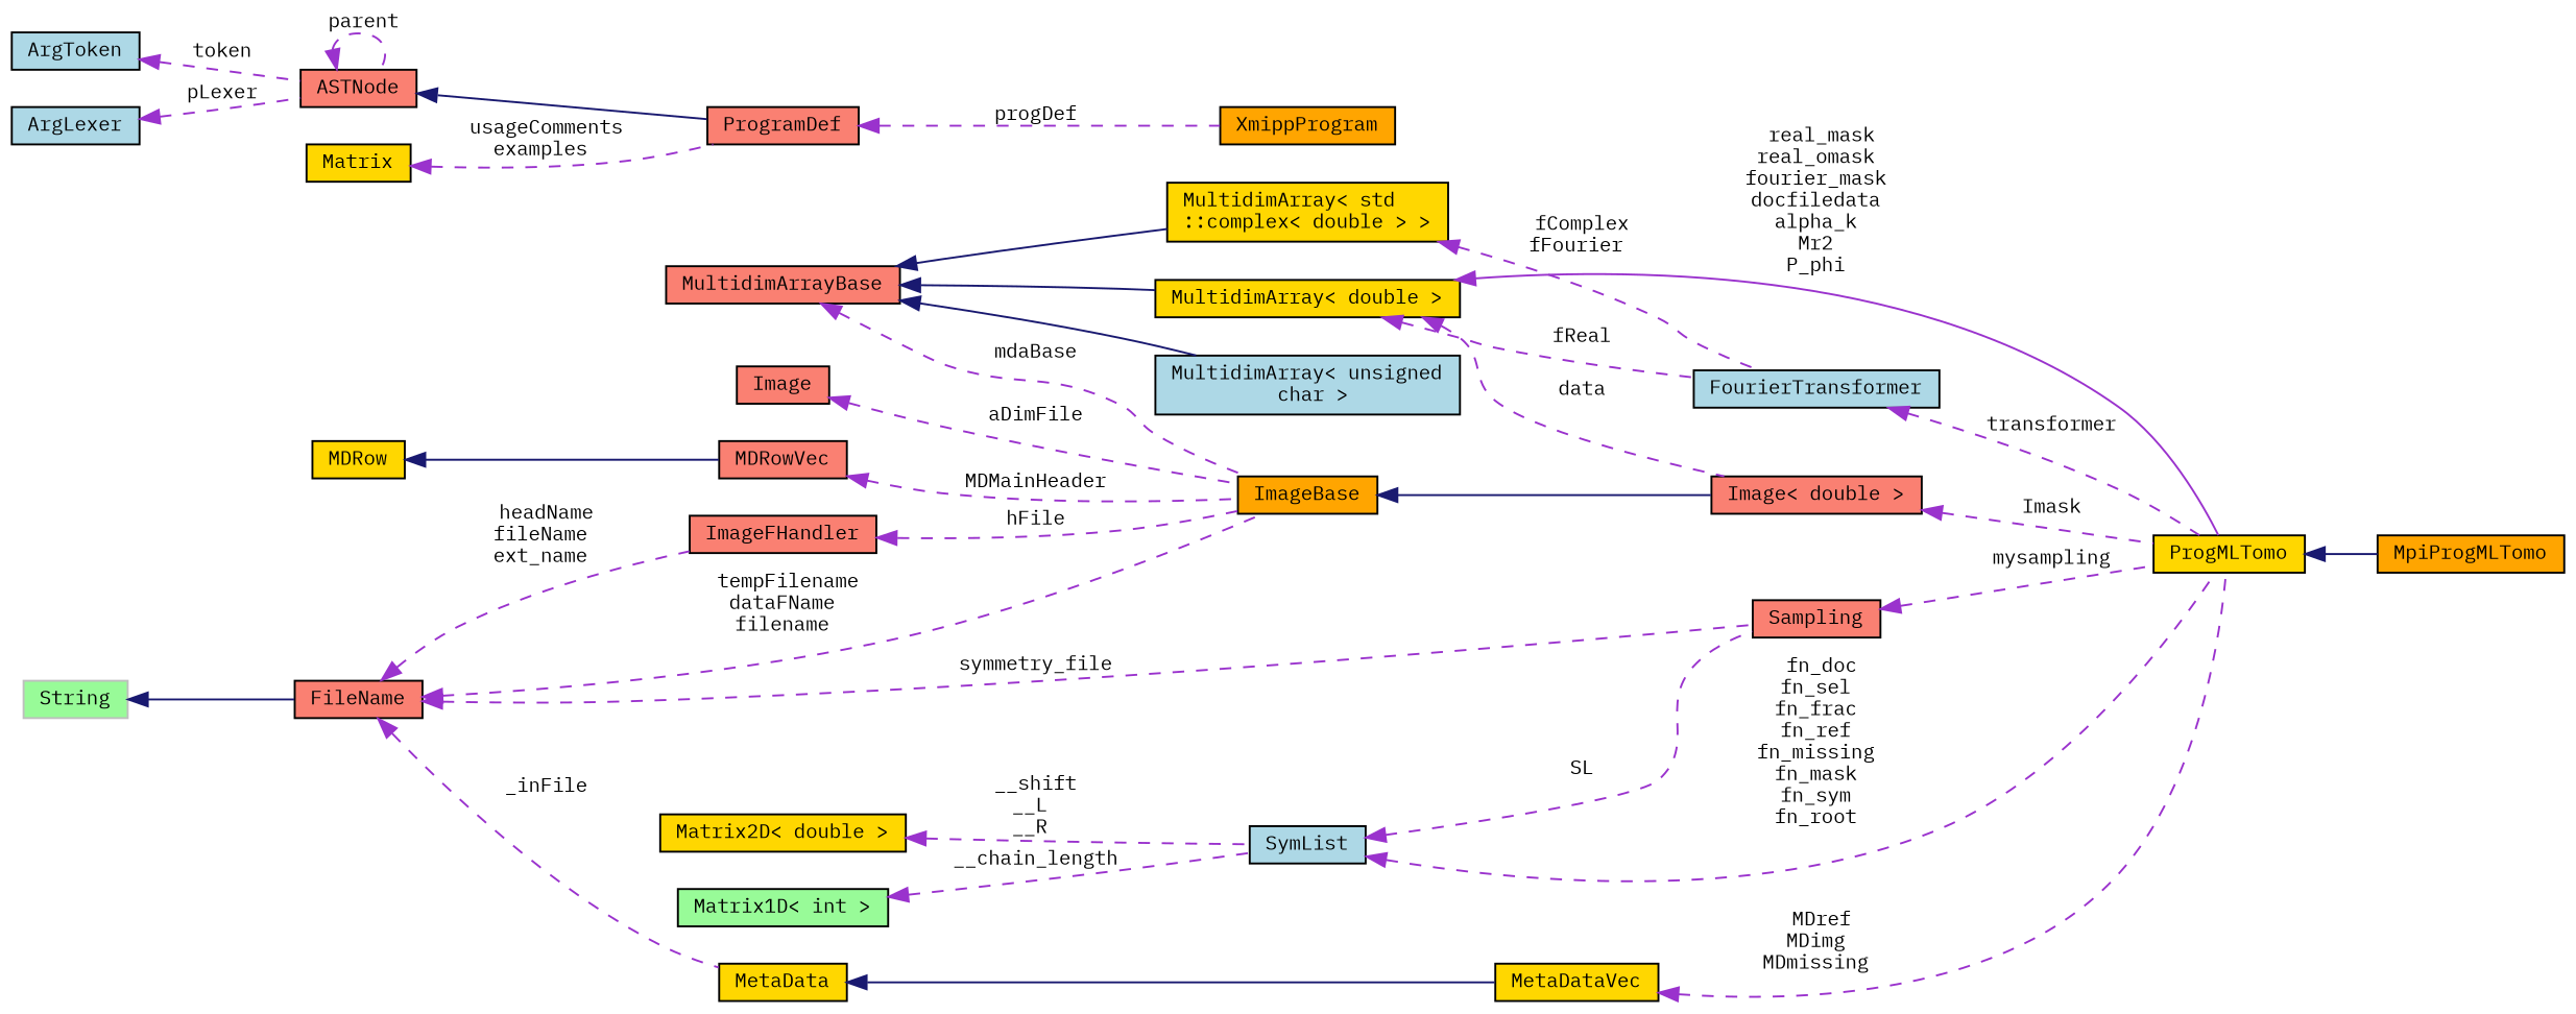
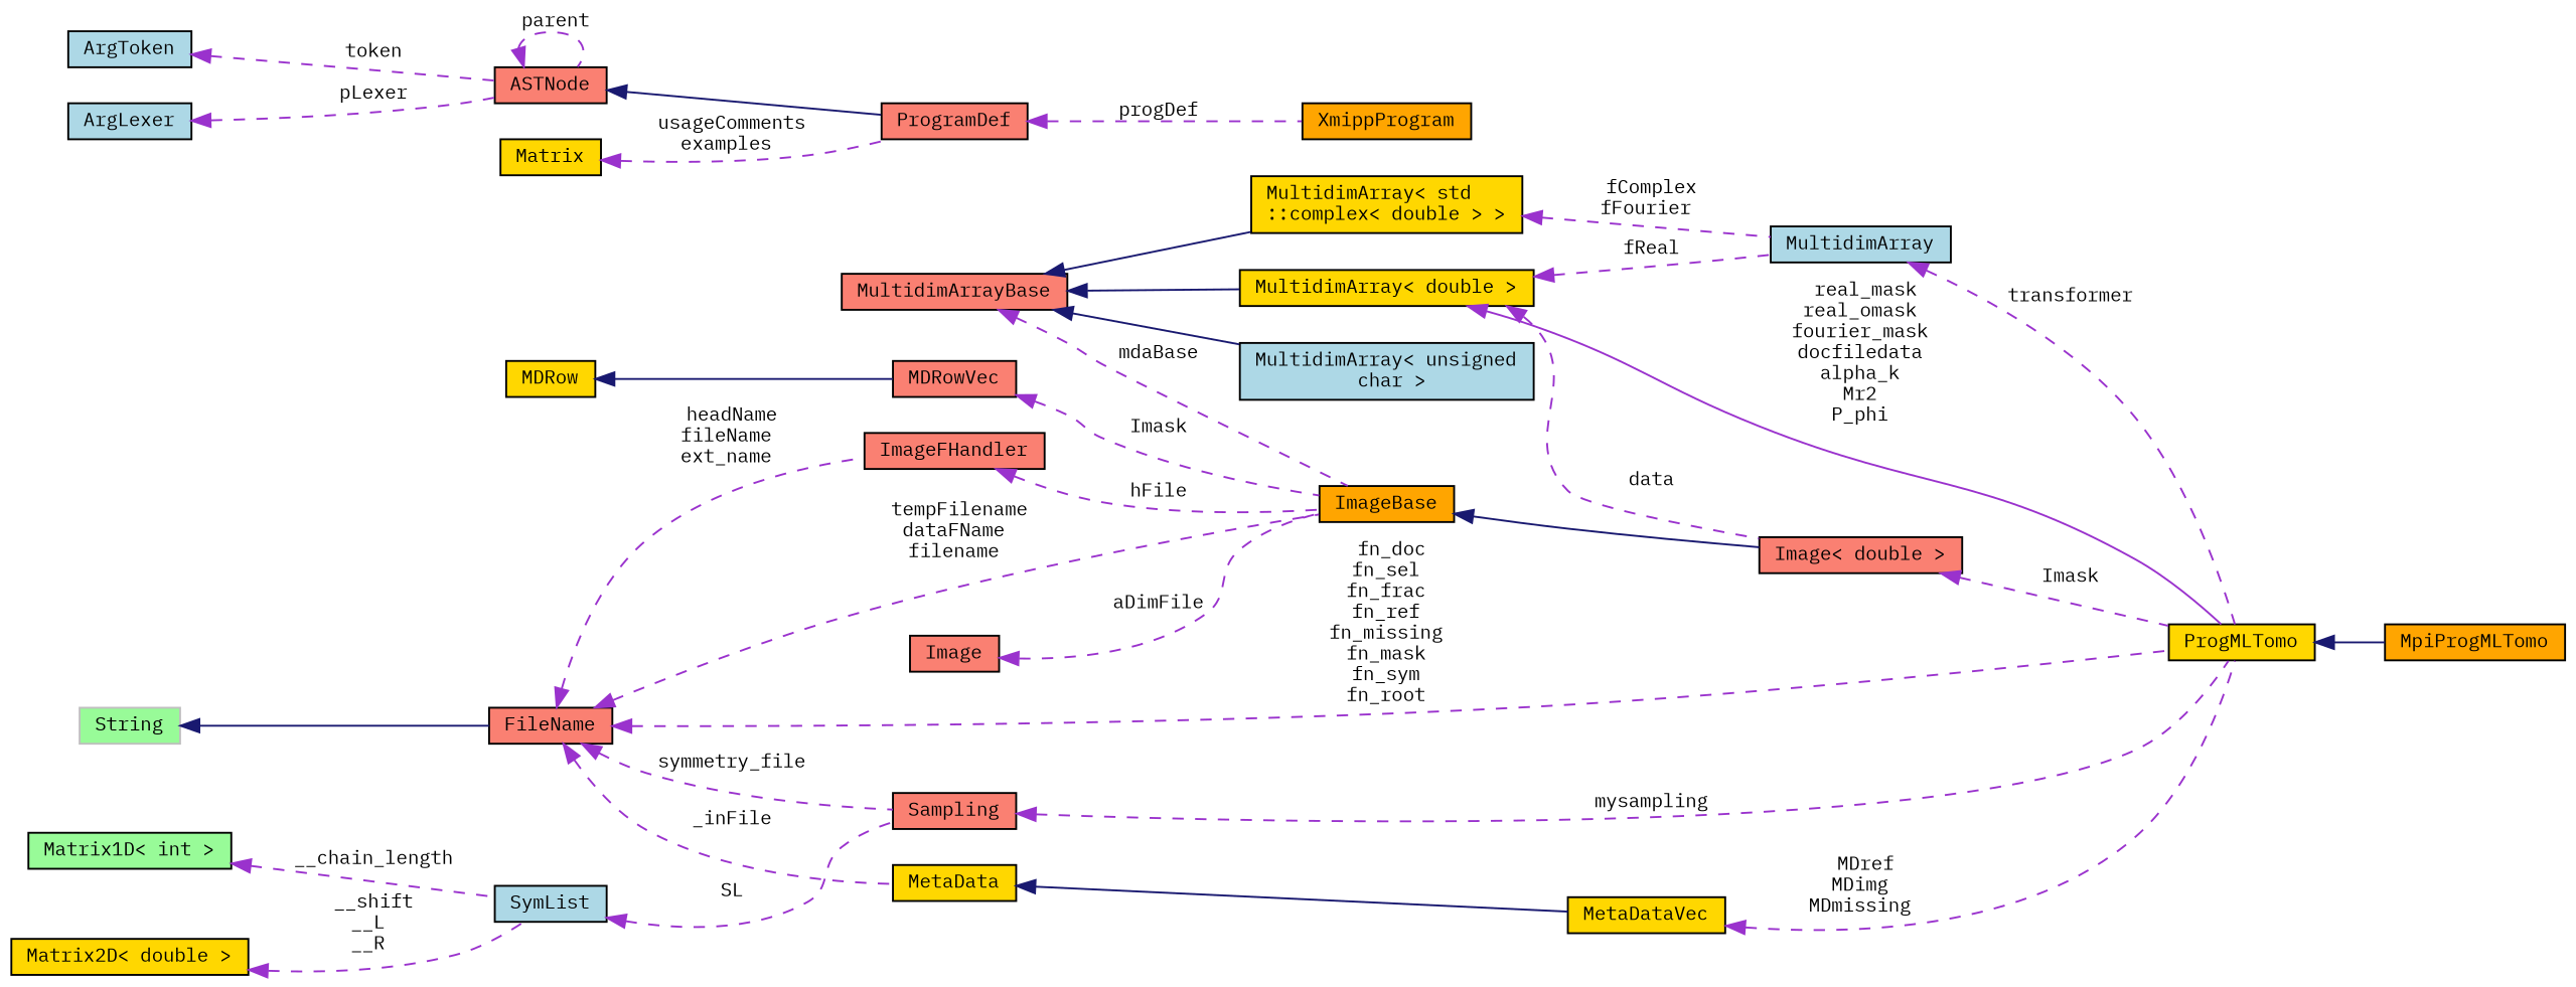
  digraph {
    fontname="IBM Plex Mono"
    rankdir=LR
    node [color=black fillcolor=salmon fontname="IBM Plex Mono" fontsize=10 shape=record style=filled]
    edge [color=darkorchid3 dir=back fontname="IBM Plex Mono" fontsize=10 labelfontname=Helvetica labelfontsize=10 style=dashed]
    n1 [fillcolor=orange fontcolor=black height=0.2 label=MpiProgMLTomo width=0.4]
    n2 [fillcolor=gold height=0.2 label=ProgMLTomo width=0.4]
    n3 [fillcolor=orange height=0.2 label=XmippProgram width=0.4]
    n4 [height=0.2 label=ProgramDef width=0.4]
    n5 [height=0.2 label=ASTNode width=0.4]
    n6 [fillcolor=lightblue height=0.2 label=ArgToken width=0.4]
    n7 [fillcolor=lightblue height=0.2 label=ArgLexer width=0.4]
    n8 [fillcolor=gold height=0.2 label=Matrix width=0.4]
-   n9 [fillcolor=lightblue height=0.2 label=FourierTransformer width=0.4]
+   n9 [fillcolor=lightblue height=0.2 label=MultidimArray width=0.4]
    n10 [fillcolor=gold height=0.2 label="MultidimArray\< double \>" width=0.4]
    n11 [height=0.2 label="Image\< double \>" width=0.4]
    n12 [height=0.2 label=MultidimArrayBase width=0.4]
    n13 [fillcolor=gold height=0.2 label="MultidimArray\< std\l::complex\< double \> \>" width=0.4]
    n14 [fillcolor=orange height=0.2 label=ImageBase width=0.4]
    n15 [fillcolor=lightblue height=0.2 label="MultidimArray\< unsigned\l char \>" width=0.4]
    n16 [fillcolor=gold height=0.2 label=MetaDataVec width=0.4]
    n17 [fillcolor=gold height=0.2 label=MetaData width=0.4]
    n18 [height=0.2 label=FileName width=0.4]
    n19 [height=0.2 label=ImageFHandler width=0.4]
    n20 [height=0.2 label=Sampling width=0.4]
    n21 [color=grey75 fillcolor=palegreen height=0.2 label=String width=0.4]
    n22 [height=0.2 label=MDRowVec width=0.4]
    n23 [fillcolor=gold height=0.2 label=MDRow width=0.4]
    n24 [height=0.2 label=Image width=0.4]
    n25 [fillcolor=lightblue height=0.2 label=SymList width=0.4]
    n26 [fillcolor=gold height=0.2 label="Matrix2D\< double \>" width=0.4]
    n27 [fillcolor=palegreen height=0.2 label="Matrix1D\< int \>" width=0.4]
    n2 -> n1 [color=midnightblue style=solid]
    n4 -> n3 [label=" progDef"]
    n5 -> n4 [color=midnightblue style=solid]
    n5 -> n5 [label=" parent"]
    n6 -> n5 [label=" token"]
    n7 -> n5 [label=" pLexer"]
    n8 -> n4 [label=" usageComments\nexamples"]
    n9 -> n2 [label=" transformer"]
    n10 -> n2 [label=" real_mask\nreal_omask\nfourier_mask\ndocfiledata\nalpha_k\nMr2\nP_phi" style=solid]
    n10 -> n9 [label=" fReal"]
    n10 -> n11 [label=" data"]
    n11 -> n2 [label=" Imask"]
    n12 -> n10 [color=midnightblue style=solid]
    n12 -> n13 [color=midnightblue style=solid]
    n12 -> n14 [label=" mdaBase"]
    n12 -> n15 [color=midnightblue style=solid]
    n13 -> n9 [label=" fComplex\nfFourier"]
    n14 -> n11 [color=midnightblue style=solid]
    n16 -> n2 [label=" MDref\nMDimg\nMDmissing"]
    n17 -> n16 [color=midnightblue style=solid]
-   n25 -> n2 [label=" fn_doc\nfn_sel\nfn_frac\nfn_ref\nfn_missing\nfn_mask\nfn_sym\nfn_root"]
+   n18 -> n2 [label=" fn_doc\nfn_sel\nfn_frac\nfn_ref\nfn_missing\nfn_mask\nfn_sym\nfn_root"]
    n18 -> n14 [label=" tempFilename\ndataFName\nfilename"]
    n18 -> n17 [label=" _inFile"]
    n18 -> n19 [label=" headName\nfileName\next_name"]
    n18 -> n20 [label=" symmetry_file"]
    n19 -> n14 [label=" hFile"]
    n20 -> n2 [label=" mysampling"]
    n21 -> n18 [color=midnightblue style=solid]
-   n22 -> n14 [label=" MDMainHeader"]
+   n22 -> n14 [label=" Imask"]
    n23 -> n22 [color=midnightblue style=solid]
    n24 -> n14 [label=" aDimFile"]
    n25 -> n20 [label=" SL"]
    n26 -> n25 [label=" __shift\n__L\n__R"]
    n27 -> n25 [label=" __chain_length"]
  }
